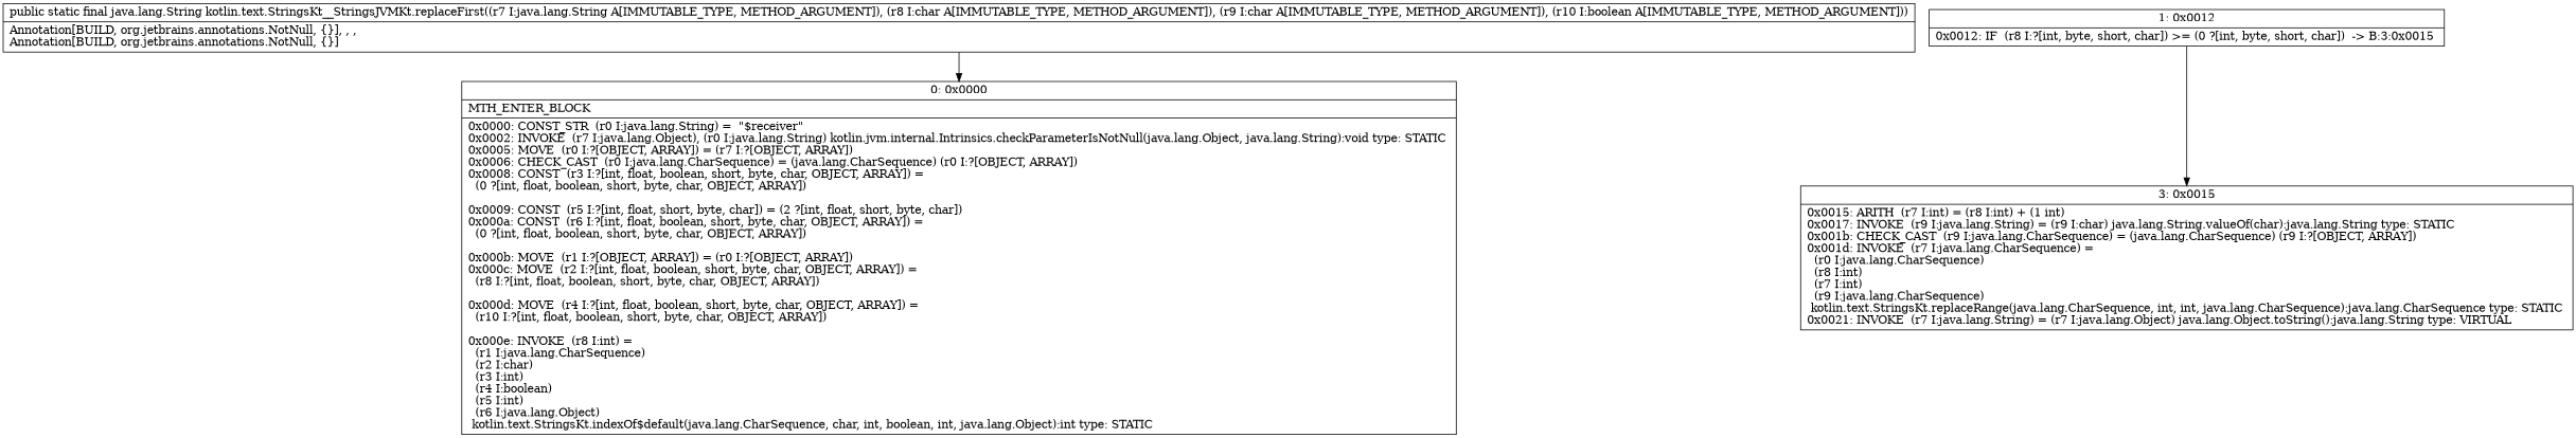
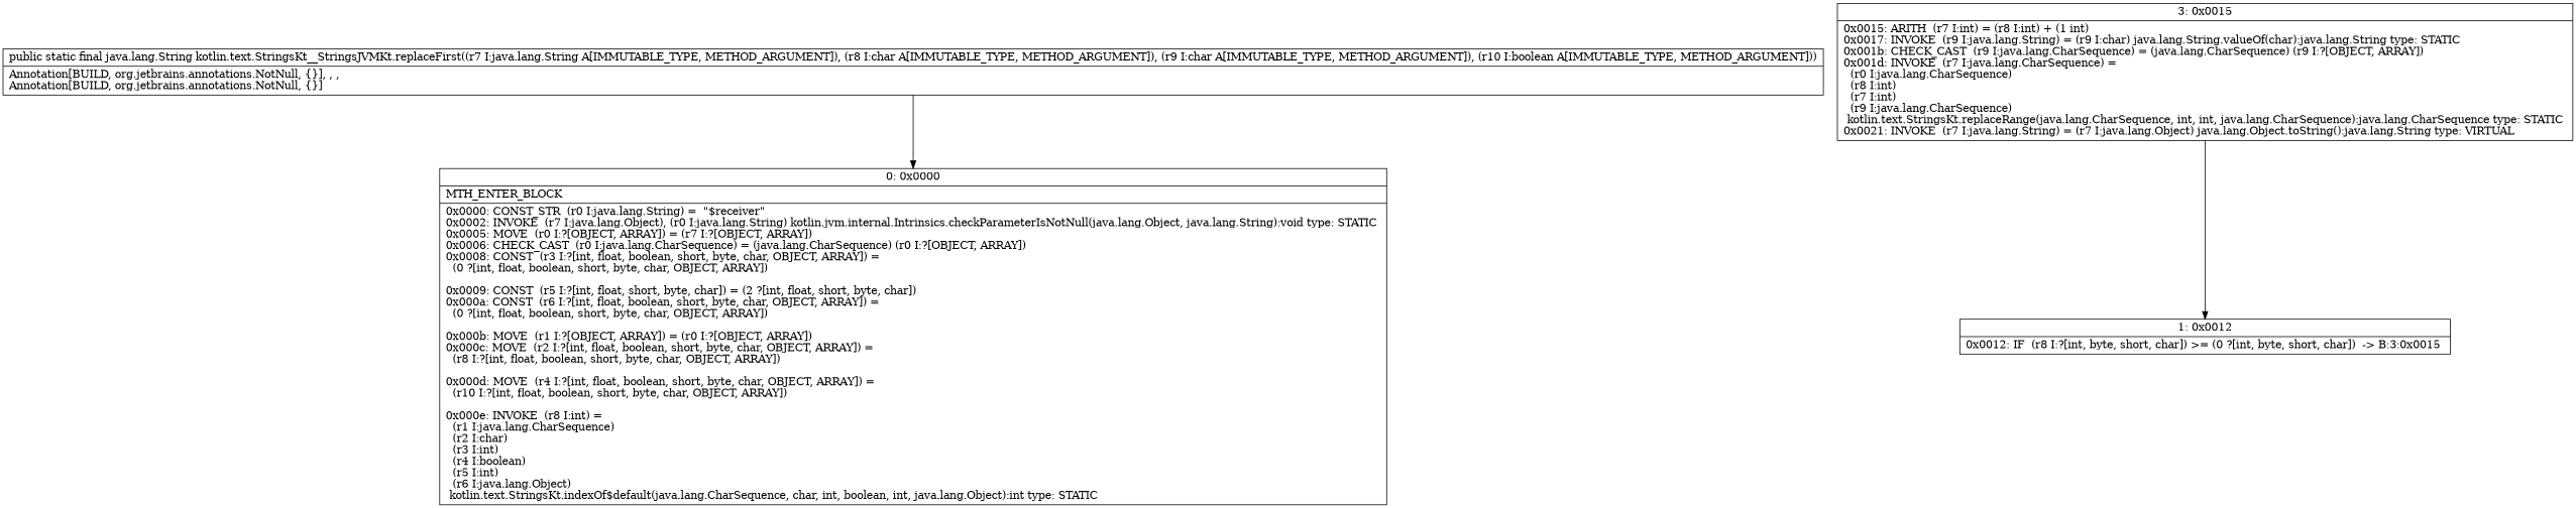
  digraph {
    node [shape=record]
    n1 [label="{0\:\ 0x0000|MTH_ENTER_BLOCK\l|0x0000: CONST_STR  (r0 I:java.lang.String) =  \"$receiver\" \l0x0002: INVOKE  (r7 I:java.lang.Object), (r0 I:java.lang.String) kotlin.jvm.internal.Intrinsics.checkParameterIsNotNull(java.lang.Object, java.lang.String):void type: STATIC \l0x0005: MOVE  (r0 I:?[OBJECT, ARRAY]) = (r7 I:?[OBJECT, ARRAY]) \l0x0006: CHECK_CAST  (r0 I:java.lang.CharSequence) = (java.lang.CharSequence) (r0 I:?[OBJECT, ARRAY]) \l0x0008: CONST  (r3 I:?[int, float, boolean, short, byte, char, OBJECT, ARRAY]) = \l  (0 ?[int, float, boolean, short, byte, char, OBJECT, ARRAY])\l \l0x0009: CONST  (r5 I:?[int, float, short, byte, char]) = (2 ?[int, float, short, byte, char]) \l0x000a: CONST  (r6 I:?[int, float, boolean, short, byte, char, OBJECT, ARRAY]) = \l  (0 ?[int, float, boolean, short, byte, char, OBJECT, ARRAY])\l \l0x000b: MOVE  (r1 I:?[OBJECT, ARRAY]) = (r0 I:?[OBJECT, ARRAY]) \l0x000c: MOVE  (r2 I:?[int, float, boolean, short, byte, char, OBJECT, ARRAY]) = \l  (r8 I:?[int, float, boolean, short, byte, char, OBJECT, ARRAY])\l \l0x000d: MOVE  (r4 I:?[int, float, boolean, short, byte, char, OBJECT, ARRAY]) = \l  (r10 I:?[int, float, boolean, short, byte, char, OBJECT, ARRAY])\l \l0x000e: INVOKE  (r8 I:int) = \l  (r1 I:java.lang.CharSequence)\l  (r2 I:char)\l  (r3 I:int)\l  (r4 I:boolean)\l  (r5 I:int)\l  (r6 I:java.lang.Object)\l kotlin.text.StringsKt.indexOf$default(java.lang.CharSequence, char, int, boolean, int, java.lang.Object):int type: STATIC \l}"]
    n2 [label="{1\:\ 0x0012|0x0012: IF  (r8 I:?[int, byte, short, char]) \>= (0 ?[int, byte, short, char])  \-\> B:3:0x0015 \l}"]
    n3 [label="{3\:\ 0x0015|0x0015: ARITH  (r7 I:int) = (r8 I:int) + (1 int) \l0x0017: INVOKE  (r9 I:java.lang.String) = (r9 I:char) java.lang.String.valueOf(char):java.lang.String type: STATIC \l0x001b: CHECK_CAST  (r9 I:java.lang.CharSequence) = (java.lang.CharSequence) (r9 I:?[OBJECT, ARRAY]) \l0x001d: INVOKE  (r7 I:java.lang.CharSequence) = \l  (r0 I:java.lang.CharSequence)\l  (r8 I:int)\l  (r7 I:int)\l  (r9 I:java.lang.CharSequence)\l kotlin.text.StringsKt.replaceRange(java.lang.CharSequence, int, int, java.lang.CharSequence):java.lang.CharSequence type: STATIC \l0x0021: INVOKE  (r7 I:java.lang.String) = (r7 I:java.lang.Object) java.lang.Object.toString():java.lang.String type: VIRTUAL \l}"]
    n4 [label="{public static final java.lang.String kotlin.text.StringsKt__StringsJVMKt.replaceFirst((r7 I:java.lang.String A[IMMUTABLE_TYPE, METHOD_ARGUMENT]), (r8 I:char A[IMMUTABLE_TYPE, METHOD_ARGUMENT]), (r9 I:char A[IMMUTABLE_TYPE, METHOD_ARGUMENT]), (r10 I:boolean A[IMMUTABLE_TYPE, METHOD_ARGUMENT]))  | Annotation[BUILD, org.jetbrains.annotations.NotNull, \{\}], , , \lAnnotation[BUILD, org.jetbrains.annotations.NotNull, \{\}]\l}"]
-   n2 -> n3
+   n3 -> n2
    n4 -> n1
  }
